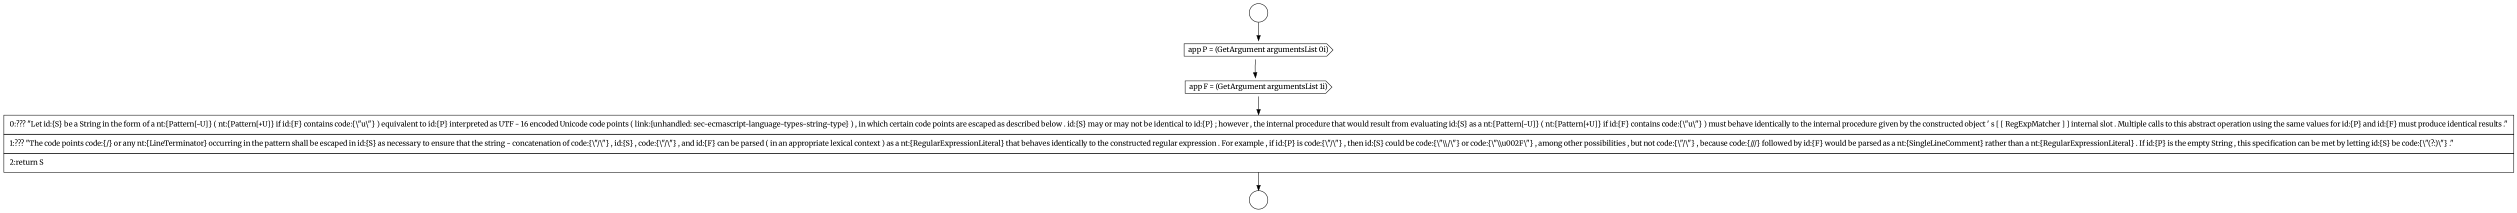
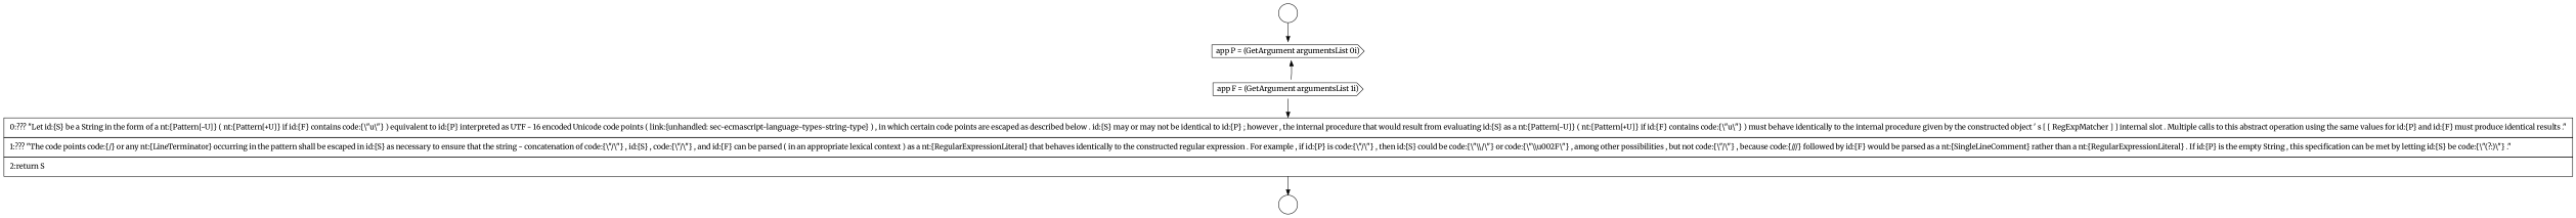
  digraph {
    fontname=Merriweather
    node [color=black fillcolor=white shape=circle style=filled fontname=Merriweather]
    edge [color=black fontname=Merriweather]
    n1 [label=" "]
    n2 [label=<<font color="black">app P = (GetArgument argumentsList 0i)</font>> shape=cds]
    n3 [label=<<font color="black">     <table border="0" cellborder="1" cellspacing="0" cellpadding="10">       <tr><td align="left">0:??? &quot;Let id:{S} be a String in the form of a nt:{Pattern[~U]} ( nt:{Pattern[+U]} if id:{F} contains code:{\&quot;u\&quot;} ) equivalent to id:{P} interpreted as UTF - 16 encoded Unicode code points ( link:{unhandled: sec-ecmascript-language-types-string-type} ) , in which certain code points are escaped as described below . id:{S} may or may not be identical to id:{P} ; however , the internal procedure that would result from evaluating id:{S} as a nt:{Pattern[~U]} ( nt:{Pattern[+U]} if id:{F} contains code:{\&quot;u\&quot;} ) must behave identically to the internal procedure given by the constructed object ' s [ [ RegExpMatcher ] ] internal slot . Multiple calls to this abstract operation using the same values for id:{P} and id:{F} must produce identical results .&quot;</td></tr>       <tr><td align="left">1:??? &quot;The code points code:{/} or any nt:{LineTerminator} occurring in the pattern shall be escaped in id:{S} as necessary to ensure that the string - concatenation of code:{\&quot;/\&quot;} , id:{S} , code:{\&quot;/\&quot;} , and id:{F} can be parsed ( in an appropriate lexical context ) as a nt:{RegularExpressionLiteral} that behaves identically to the constructed regular expression . For example , if id:{P} is code:{\&quot;/\&quot;} , then id:{S} could be code:{\&quot;\\\\/\&quot;} or code:{\&quot;\\\\u002F\&quot;} , among other possibilities , but not code:{\&quot;/\&quot;} , because code:{///} followed by id:{F} would be parsed as a nt:{SingleLineComment} rather than a nt:{RegularExpressionLiteral} . If id:{P} is the empty String , this specification can be met by letting id:{S} be code:{\&quot;(?:)\&quot;} .&quot;</td></tr>       <tr><td align="left">2:return S</td></tr>     </table>   </font>> margin=0 shape=none]
    n4 [label=" "]
    n5 [label=<<font color="black">app F = (GetArgument argumentsList 1i)</font>> shape=cds]
    n1 -> n2
-   n2 -> n5
+   n5 -> n2
    n3 -> n4
    n5 -> n3
  }
